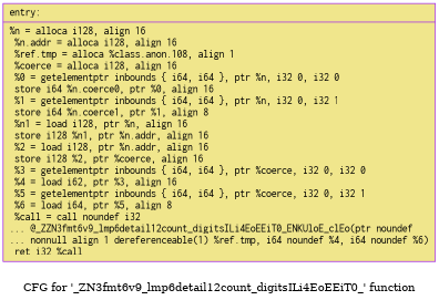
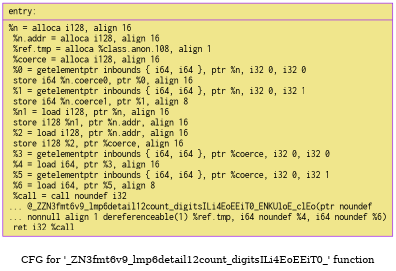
  digraph {
    label="CFG for '_ZN3fmt6v9_lmp6detail12count_digitsILi4EoEEiT0_' function"
-   n1 [color=purple fillcolor=khaki fontname=Courier label="{entry:\l|  %n = alloca i128, align 16\l  %n.addr = alloca i128, align 16\l  %ref.tmp = alloca %class.anon.108, align 1\l  %coerce = alloca i128, align 16\l  %0 = getelementptr inbounds \{ i64, i64 \}, ptr %n, i32 0, i32 0\l  store i64 %n.coerce0, ptr %0, align 16\l  %1 = getelementptr inbounds \{ i64, i64 \}, ptr %n, i32 0, i32 1\l  store i64 %n.coerce1, ptr %1, align 8\l  %n1 = load i128, ptr %n, align 16\l  store i128 %n1, ptr %n.addr, align 16\l  %2 = load i128, ptr %n.addr, align 16\l  store i128 %2, ptr %coerce, align 16\l  %3 = getelementptr inbounds \{ i64, i64 \}, ptr %coerce, i32 0, i32 0\l  %4 = load i62, ptr %3, align 16\l  %5 = getelementptr inbounds \{ i64, i64 \}, ptr %coerce, i32 0, i32 1\l  %6 = load i64, ptr %5, align 8\l  %call = call noundef i32\l... @_ZZN3fmt6v9_lmp6detail12count_digitsILi4EoEEiT0_ENKUloE_clEo(ptr noundef\l... nonnull align 1 dereferenceable(1) %ref.tmp, i64 noundef %4, i64 noundef %6)\l  ret i32 %call\l}" shape=record style=filled]
+   n1 [color=purple fillcolor=khaki fontname=Courier label="{entry:\l|  %n = alloca i128, align 16\l  %n.addr = alloca i128, align 16\l  %ref.tmp = alloca %class.anon.108, align 1\l  %coerce = alloca i128, align 16\l  %0 = getelementptr inbounds \{ i64, i64 \}, ptr %n, i32 0, i32 0\l  store i64 %n.coerce0, ptr %0, align 16\l  %1 = getelementptr inbounds \{ i64, i64 \}, ptr %n, i32 0, i32 1\l  store i64 %n.coerce1, ptr %1, align 8\l  %n1 = load i128, ptr %n, align 16\l  store i128 %n1, ptr %n.addr, align 16\l  %2 = load i128, ptr %n.addr, align 16\l  store i128 %2, ptr %coerce, align 16\l  %3 = getelementptr inbounds \{ i64, i64 \}, ptr %coerce, i32 0, i32 0\l  %4 = load i64, ptr %3, align 16\l  %5 = getelementptr inbounds \{ i64, i64 \}, ptr %coerce, i32 0, i32 1\l  %6 = load i64, ptr %5, align 8\l  %call = call noundef i32\l... @_ZZN3fmt6v9_lmp6detail12count_digitsILi4EoEEiT0_ENKUloE_clEo(ptr noundef\l... nonnull align 1 dereferenceable(1) %ref.tmp, i64 noundef %4, i64 noundef %6)\l  ret i32 %call\l}" shape=record style=filled]
  }
